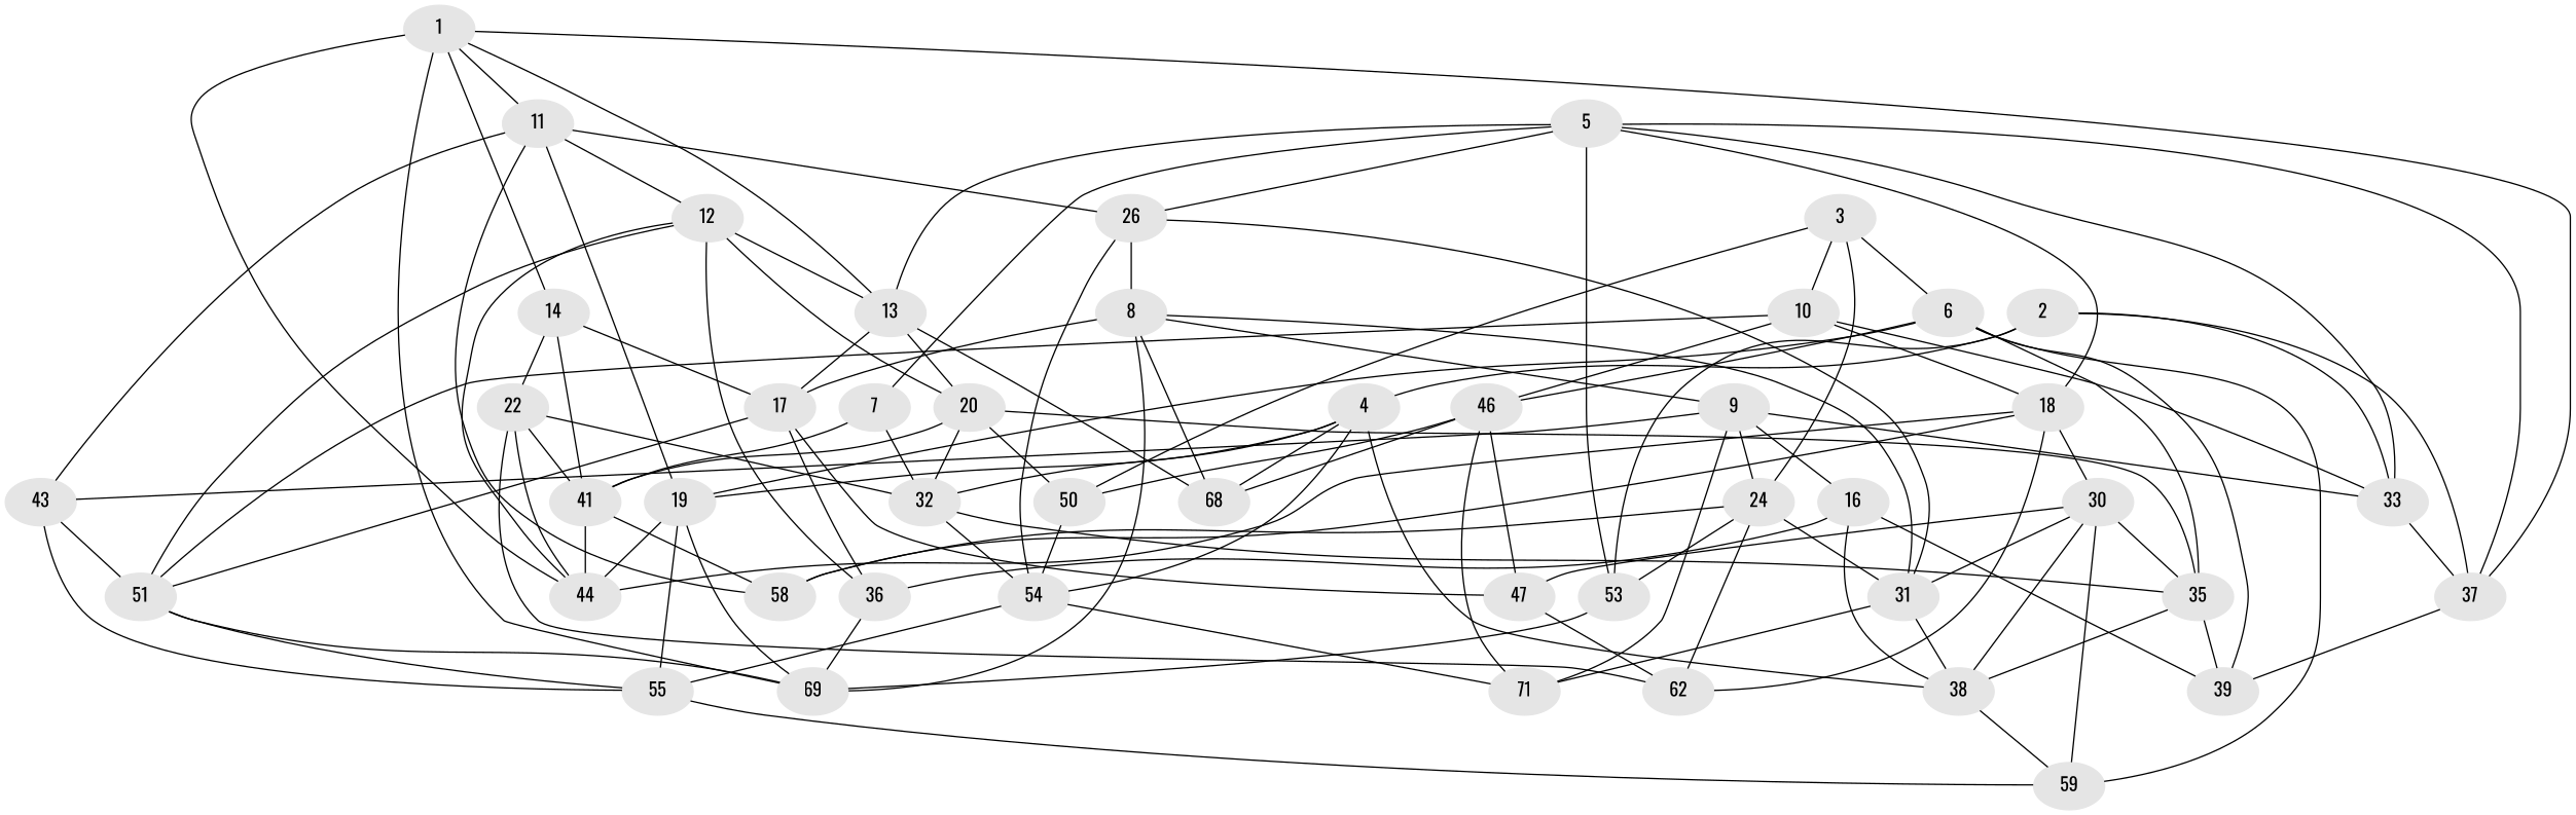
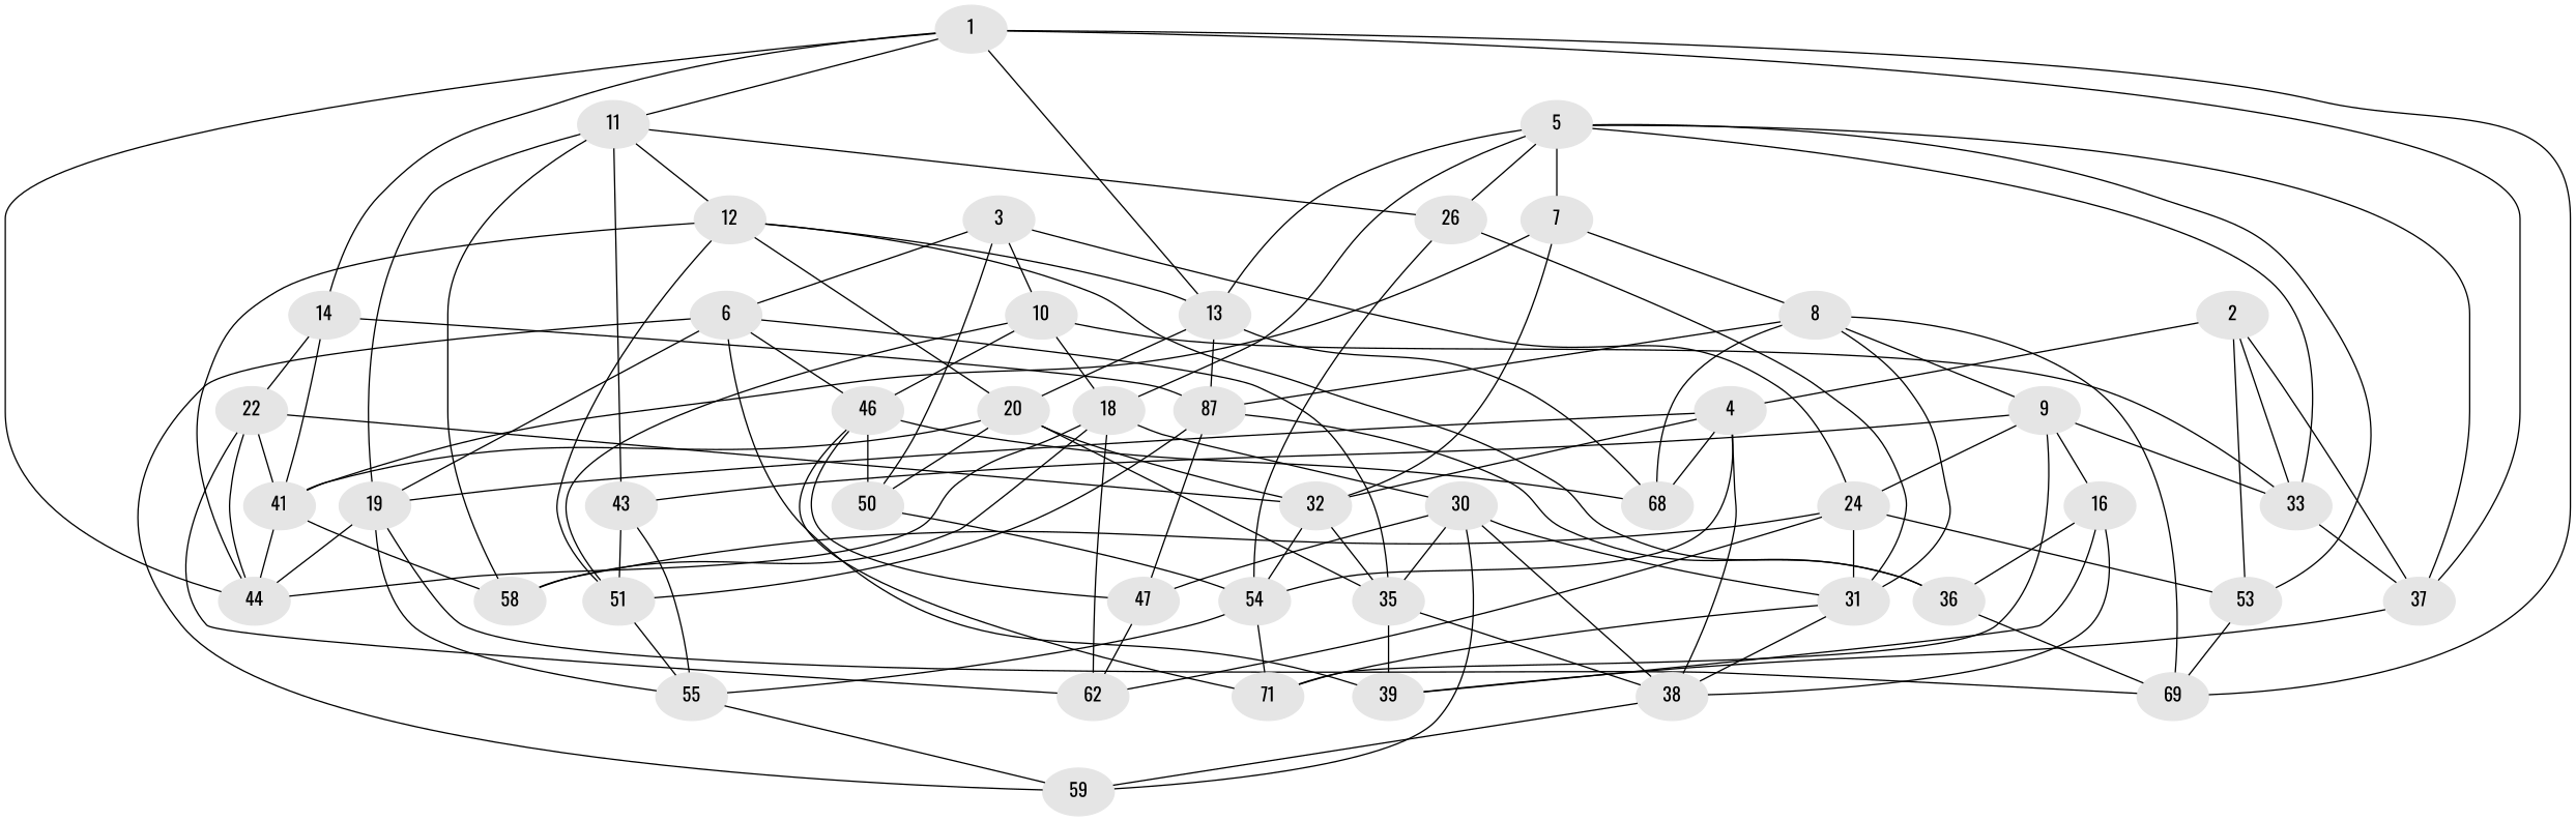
  graph {
    fontname=Oswald
    node [color=gray90 fontname=Oswald style=filled]
    edge [fontname=Oswald]
    1 [super="+72"]
    11 [super="+67"]
    13 [super="+27"]
    14
    37 [super="+70"]
    44 [super="+64"]
    69 [super="+73"]
    19 [super="+23"]
    26
    43
    12 [super="+77"]
    58
    68
-   17 [super="+21"]
+   17 [super="+21" label=87]
    20 [super="+48"]
    22 [super="+60"]
    41 [super="+52"]
    39
    2 [super="+15"]
    4 [super="+42"]
    33 [super="+45"]
    53
    32 [super="+57"]
    38 [super="+49"]
    54 [super="+66"]
    62
    6 [super="+29"]
    35 [super="+61"]
    46 [super="+75"]
    59
    3
    10 [super="+78"]
    24 [super="+65"]
    50
    18 [super="+40"]
    51 [super="+76"]
    31 [super="+34"]
    55 [super="+56"]
    71
    5 [super="+28"]
    7
    8 [super="+25"]
    30 [super="+63"]
    47
    9 [super="+74"]
    16
    36
    1 -- 11
    1 -- 13
    1 -- 14
    1 -- 37
    1 -- 44
    1 -- 69
    11 -- 19
    11 -- 26
    11 -- 43
    11 -- 12
    11 -- 58
    13 -- 68
    13 -- 17
    13 -- 20
    14 -- 17
    14 -- 22
    14 -- 41
    37 -- 39
    19 -- 44
    19 -- 69
    19 -- 55
    26 -- 54
    26 -- 31
    43 -- 51
    43 -- 55
    12 -- 13
    12 -- 44
    12 -- 20
    12 -- 51
    12 -- 36
    17 -- 51
    17 -- 47
    17 -- 36
    20 -- 41
    20 -- 32
    20 -- 35
    20 -- 50
    22 -- 44
    22 -- 41
    22 -- 32
    22 -- 62
    41 -- 44
    41 -- 58
    2 -- 37
    2 -- 4
    2 -- 33
    2 -- 53
    4 -- 19
    4 -- 68
    4 -- 32
    4 -- 38
    4 -- 54
    33 -- 37
    53 -- 69
    32 -- 54
    32 -- 35
    38 -- 59
    54 -- 55
    54 -- 71
    6 -- 19
    6 -- 39
    6 -- 35
    6 -- 46
    6 -- 59
    35 -- 39
    35 -- 38
    46 -- 68
    46 -- 50
    46 -- 71
    46 -- 47
    3 -- 6
    3 -- 10
    3 -- 24
    3 -- 50
    10 -- 33 [weight=2]
    10 -- 46
    10 -- 18
    10 -- 51
    24 -- 58
    24 -- 53
    24 -- 62
    24 -- 31
    50 -- 54
    18 -- 44
    18 -- 58
    18 -- 62
    18 -- 30
-   51 -- 69
    51 -- 55
    31 -- 38
    31 -- 71
    55 -- 59
    5 -- 13
    5 -- 37
    5 -- 26
    5 -- 33
    5 -- 53
    5 -- 18
    5 -- 7
    7 -- 41
    7 -- 32
-   26 -- 8
+   7 -- 8
    8 -- 69
    8 -- 68
    8 -- 17
    8 -- 31
    8 -- 9
    30 -- 38
    30 -- 35
    30 -- 59
    30 -- 31
    30 -- 47
    47 -- 62
    9 -- 43
    9 -- 33
    9 -- 24
    9 -- 71
    9 -- 16
    16 -- 39
    16 -- 38
    16 -- 36
    36 -- 69
  }
